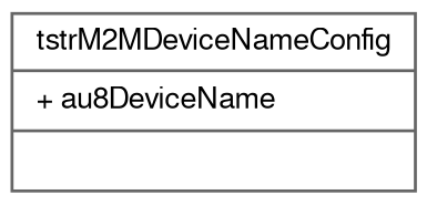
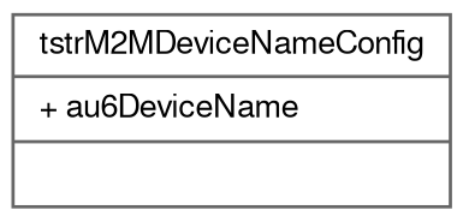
  digraph {
-   n1 [color=gray40 fillcolor=white fontcolor=black fontname=FreeSans fontsize=10 height=0.2 label="{tstrM2MDeviceNameConfig\n|+ au8DeviceName\l|}" shape=record style=filled width=0.4]
+   n1 [color=gray40 fillcolor=white fontcolor=black fontname=FreeSans fontsize=10 height=0.2 label="{tstrM2MDeviceNameConfig\n|+ au6DeviceName\l|}" shape=record style=filled width=0.4]
  }
